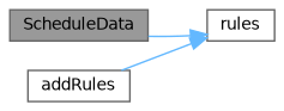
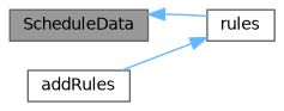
  digraph {
    rankdir=LR
    node [color=grey40 fillcolor=white fontname=Helvetica fontsize=10 shape=box style=filled]
    edge [color=steelblue1 fontname=Helvetica fontsize=10 labelfontname=Helvetica labelfontsize=10 style=solid]
    n1 [color=gray40 fillcolor=grey60 fontcolor=black height=0.2 label=ScheduleData width=0.4]
    n2 [height=0.2 label=rules width=0.4]
    n3 [height=0.2 label=addRules width=0.4]
-   n1 -> n2
+   n2 -> n1
    n3 -> n2
  }
